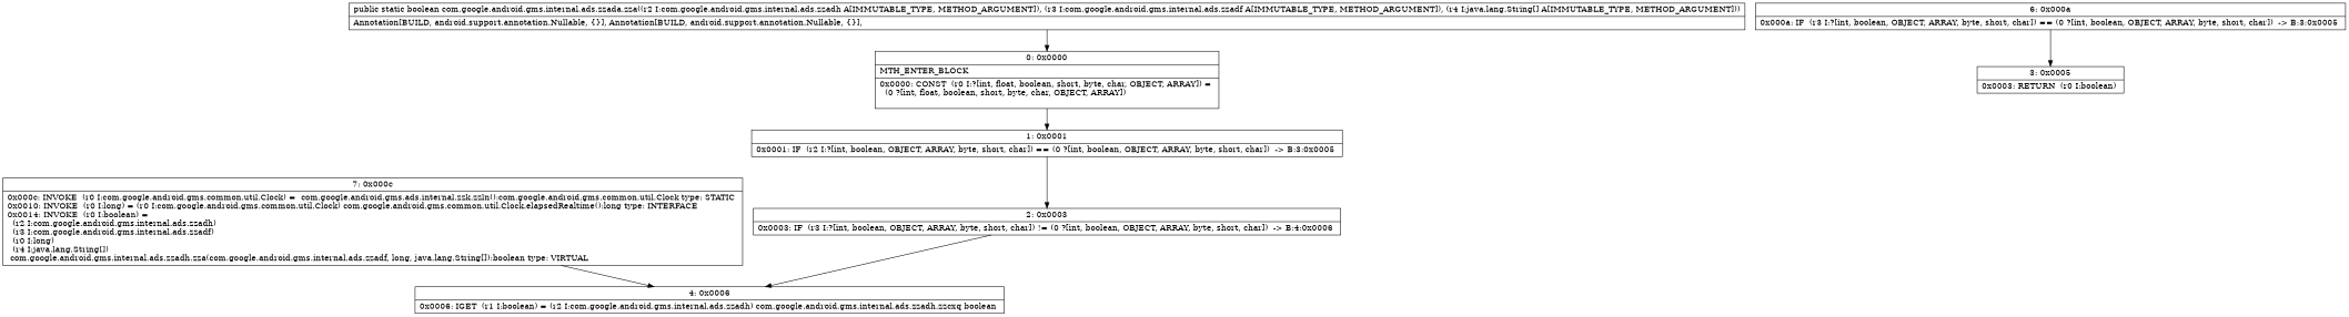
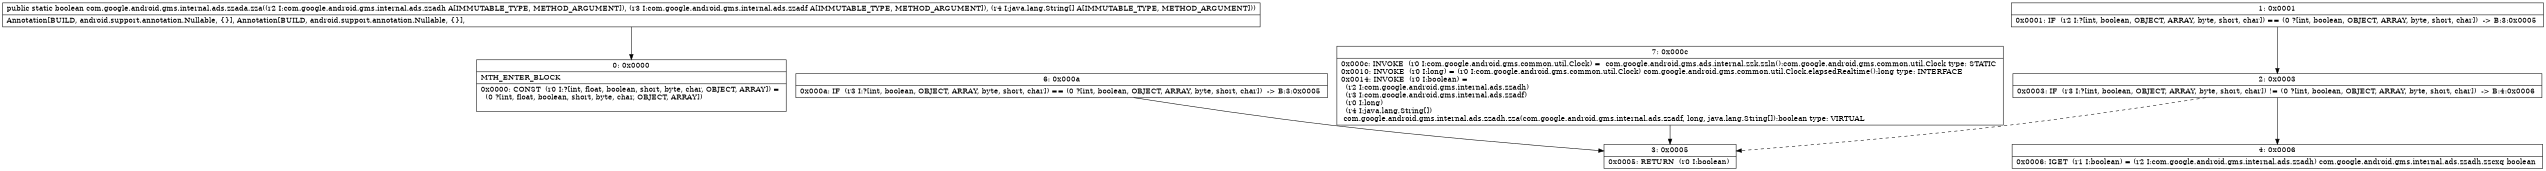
  digraph {
    node [shape=record]
    n1 [label="{0\:\ 0x0000|MTH_ENTER_BLOCK\l|0x0000: CONST  (r0 I:?[int, float, boolean, short, byte, char, OBJECT, ARRAY]) = \l  (0 ?[int, float, boolean, short, byte, char, OBJECT, ARRAY])\l \l}"]
    n2 [label="{1\:\ 0x0001|0x0001: IF  (r2 I:?[int, boolean, OBJECT, ARRAY, byte, short, char]) == (0 ?[int, boolean, OBJECT, ARRAY, byte, short, char])  \-\> B:3:0x0005 \l}"]
    n3 [label="{2\:\ 0x0003|0x0003: IF  (r3 I:?[int, boolean, OBJECT, ARRAY, byte, short, char]) != (0 ?[int, boolean, OBJECT, ARRAY, byte, short, char])  \-\> B:4:0x0006 \l}"]
-   n4 [label="{3\:\ 0x0005|0x0003: RETURN  (r0 I:boolean) \l}"]
+   n4 [label="{3\:\ 0x0005|0x0005: RETURN  (r0 I:boolean) \l}"]
    n5 [label="{4\:\ 0x0006|0x0006: IGET  (r1 I:boolean) = (r2 I:com.google.android.gms.internal.ads.zzadh) com.google.android.gms.internal.ads.zzadh.zzcxq boolean \l}"]
    n6 [label="{6\:\ 0x000a|0x000a: IF  (r3 I:?[int, boolean, OBJECT, ARRAY, byte, short, char]) == (0 ?[int, boolean, OBJECT, ARRAY, byte, short, char])  \-\> B:3:0x0005 \l}"]
    n7 [label="{7\:\ 0x000c|0x000c: INVOKE  (r0 I:com.google.android.gms.common.util.Clock) =  com.google.android.gms.ads.internal.zzk.zzln():com.google.android.gms.common.util.Clock type: STATIC \l0x0010: INVOKE  (r0 I:long) = (r0 I:com.google.android.gms.common.util.Clock) com.google.android.gms.common.util.Clock.elapsedRealtime():long type: INTERFACE \l0x0014: INVOKE  (r0 I:boolean) = \l  (r2 I:com.google.android.gms.internal.ads.zzadh)\l  (r3 I:com.google.android.gms.internal.ads.zzadf)\l  (r0 I:long)\l  (r4 I:java.lang.String[])\l com.google.android.gms.internal.ads.zzadh.zza(com.google.android.gms.internal.ads.zzadf, long, java.lang.String[]):boolean type: VIRTUAL \l}"]
    n8 [label="{public static boolean com.google.android.gms.internal.ads.zzada.zza((r2 I:com.google.android.gms.internal.ads.zzadh A[IMMUTABLE_TYPE, METHOD_ARGUMENT]), (r3 I:com.google.android.gms.internal.ads.zzadf A[IMMUTABLE_TYPE, METHOD_ARGUMENT]), (r4 I:java.lang.String[] A[IMMUTABLE_TYPE, METHOD_ARGUMENT]))  | Annotation[BUILD, android.support.annotation.Nullable, \{\}], Annotation[BUILD, android.support.annotation.Nullable, \{\}], \l}"]
-   n1 -> n2
    n2 -> n3 [style=solid]
+   n3 -> n4 [style=dashed]
    n3 -> n5
    n6 -> n4
-   n7 -> n5
+   n7 -> n4
    n8 -> n1
  }
